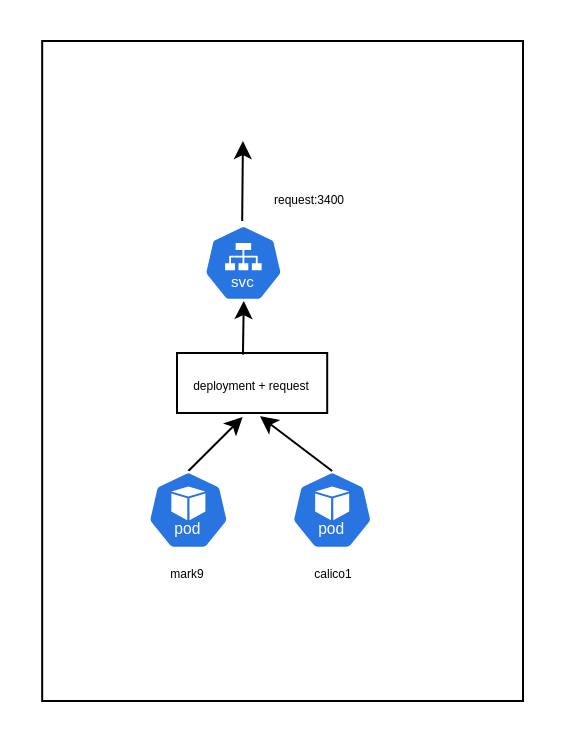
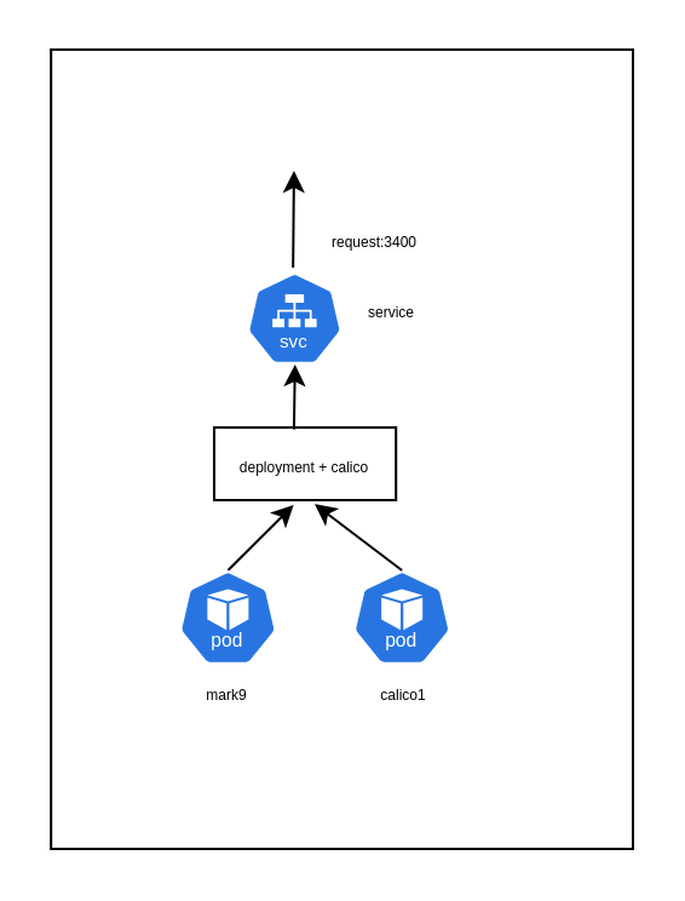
  <mxCell id="0" />
  <mxCell id="1" parent="0" />
  <mxCell id="2" value="" style="rounded=0;whiteSpace=wrap;html=1;" parent="1" vertex="1"><mxGeometry x="20.59" y="20" width="240.41" height="330" as="geometry" /></mxCell>
  <mxCell id="3" value="" style="aspect=fixed;sketch=0;html=1;dashed=0;whitespace=wrap;verticalLabelPosition=bottom;verticalAlign=top;fillColor=#2875E2;strokeColor=#ffffff;points=[[0.005,0.63,0],[0.1,0.2,0],[0.9,0.2,0],[0.5,0,0],[0.995,0.63,0],[0.72,0.99,0],[0.5,1,0],[0.28,0.99,0]];shape=mxgraph.kubernetes.icon2;kubernetesLabel=1;prIcon=pod" parent="1" vertex="1"><mxGeometry x="145.27" y="235" width="40.63" height="39" as="geometry" /></mxCell>
  <mxCell id="4" value="" style="endArrow=classic;html=1;rounded=0;entryX=0.5;entryY=1;entryDx=0;entryDy=0;entryPerimeter=0;exitX=0.5;exitY=0;exitDx=0;exitDy=0;exitPerimeter=0;" parent="1" source="7" edge="1"><mxGeometry width="50" height="50" relative="1" as="geometry"><mxPoint x="81" y="240" as="sourcePoint" /><mxPoint x="120.795" y="208" as="targetPoint" /></mxGeometry></mxCell>
  <mxCell id="5" value="" style="endArrow=classic;html=1;rounded=0;exitX=0.5;exitY=0;exitDx=0;exitDy=0;exitPerimeter=0;" parent="1" edge="1"><mxGeometry width="50" height="50" relative="1" as="geometry"><mxPoint x="120.59" y="110" as="sourcePoint" /><mxPoint x="120.96" y="70" as="targetPoint" /></mxGeometry></mxCell>
+ <mxCell id="6" value="&lt;font style=&quot;font-size: 6px;&quot;&gt;service&lt;/font&gt;" style="text;html=1;align=center;verticalAlign=middle;resizable=0;points=[];autosize=1;strokeColor=none;fillColor=none;" parent="1" vertex="1"><mxGeometry x="141" y="112" width="40" height="30" as="geometry" /></mxCell>
  <mxCell id="7" value="" style="aspect=fixed;sketch=0;html=1;dashed=0;whitespace=wrap;verticalLabelPosition=bottom;verticalAlign=top;fillColor=#2875E2;strokeColor=#ffffff;points=[[0.005,0.63,0],[0.1,0.2,0],[0.9,0.2,0],[0.5,0,0],[0.995,0.63,0],[0.72,0.99,0],[0.5,1,0],[0.28,0.99,0]];shape=mxgraph.kubernetes.icon2;kubernetesLabel=1;prIcon=pod" parent="1" vertex="1"><mxGeometry x="73.37" y="235" width="40.63" height="39" as="geometry" /></mxCell>
  <mxCell id="8" value="" style="endArrow=classic;html=1;rounded=0;exitX=0.5;exitY=0;exitDx=0;exitDy=0;exitPerimeter=0;entryX=0.72;entryY=0.99;entryDx=0;entryDy=0;entryPerimeter=0;" parent="1" source="3" edge="1"><mxGeometry width="50" height="50" relative="1" as="geometry"><mxPoint x="154.29" y="204" as="sourcePoint" /><mxPoint x="129.505" y="207.62" as="targetPoint" /></mxGeometry></mxCell>
  <mxCell id="9" value="&lt;span style=&quot;font-size: 6px;&quot;&gt;calico1&lt;/span&gt;" style="text;html=1;align=center;verticalAlign=middle;resizable=0;points=[];autosize=1;strokeColor=none;fillColor=none;" parent="1" vertex="1"><mxGeometry x="145.9" y="270" width="40" height="30" as="geometry" /></mxCell>
  <mxCell id="10" value="&lt;font style=&quot;font-size: 6px;&quot;&gt;mark9&lt;/font&gt;" style="text;html=1;align=center;verticalAlign=middle;resizable=0;points=[];autosize=1;strokeColor=none;fillColor=none;" parent="1" vertex="1"><mxGeometry x="73.37" y="270" width="40" height="30" as="geometry" /></mxCell>
  <mxCell id="11" value="&lt;span style=&quot;font-size: 6px; background-color: rgb(251, 251, 251);&quot;&gt;request:3400&lt;/span&gt;" style="edgeLabel;html=1;align=center;verticalAlign=middle;resizable=0;points=[];" parent="1" vertex="1" connectable="0"><mxGeometry x="156" y="100.004" as="geometry"><mxPoint x="-3" y="-3" as="offset" /></mxGeometry></mxCell>
  <mxCell id="12" value="" style="aspect=fixed;sketch=0;html=1;dashed=0;whitespace=wrap;verticalLabelPosition=bottom;verticalAlign=top;fillColor=#2875E2;strokeColor=#ffffff;points=[[0.005,0.63,0],[0.1,0.2,0],[0.9,0.2,0],[0.5,0,0],[0.995,0.63,0],[0.72,0.99,0],[0.5,1,0],[0.28,0.99,0]];shape=mxgraph.kubernetes.icon2;kubernetesLabel=1;prIcon=svc" vertex="1" parent="1"><mxGeometry x="101.41" y="112" width="39.59" height="38" as="geometry" /></mxCell>
- <mxCell id="13" value="&lt;font style=&quot;font-size: 6px;&quot;&gt;deployment + request&lt;/font&gt;" style="rounded=0;whiteSpace=wrap;html=1;" vertex="1" parent="1"><mxGeometry x="88" y="176" width="75.1" height="30" as="geometry" /></mxCell>
+ <mxCell id="13" value="&lt;font style=&quot;font-size: 6px;&quot;&gt;deployment + calico&lt;/font&gt;" style="rounded=0;whiteSpace=wrap;html=1;" vertex="1" parent="1"><mxGeometry x="88" y="176" width="75.1" height="30" as="geometry" /></mxCell>
  <mxCell id="14" value="" style="endArrow=classic;html=1;rounded=0;exitX=0.439;exitY=0.027;exitDx=0;exitDy=0;exitPerimeter=0;" edge="1" parent="1" source="13"><mxGeometry width="50" height="50" relative="1" as="geometry"><mxPoint x="121" y="170" as="sourcePoint" /><mxPoint x="121.38" y="150" as="targetPoint" /></mxGeometry></mxCell>
